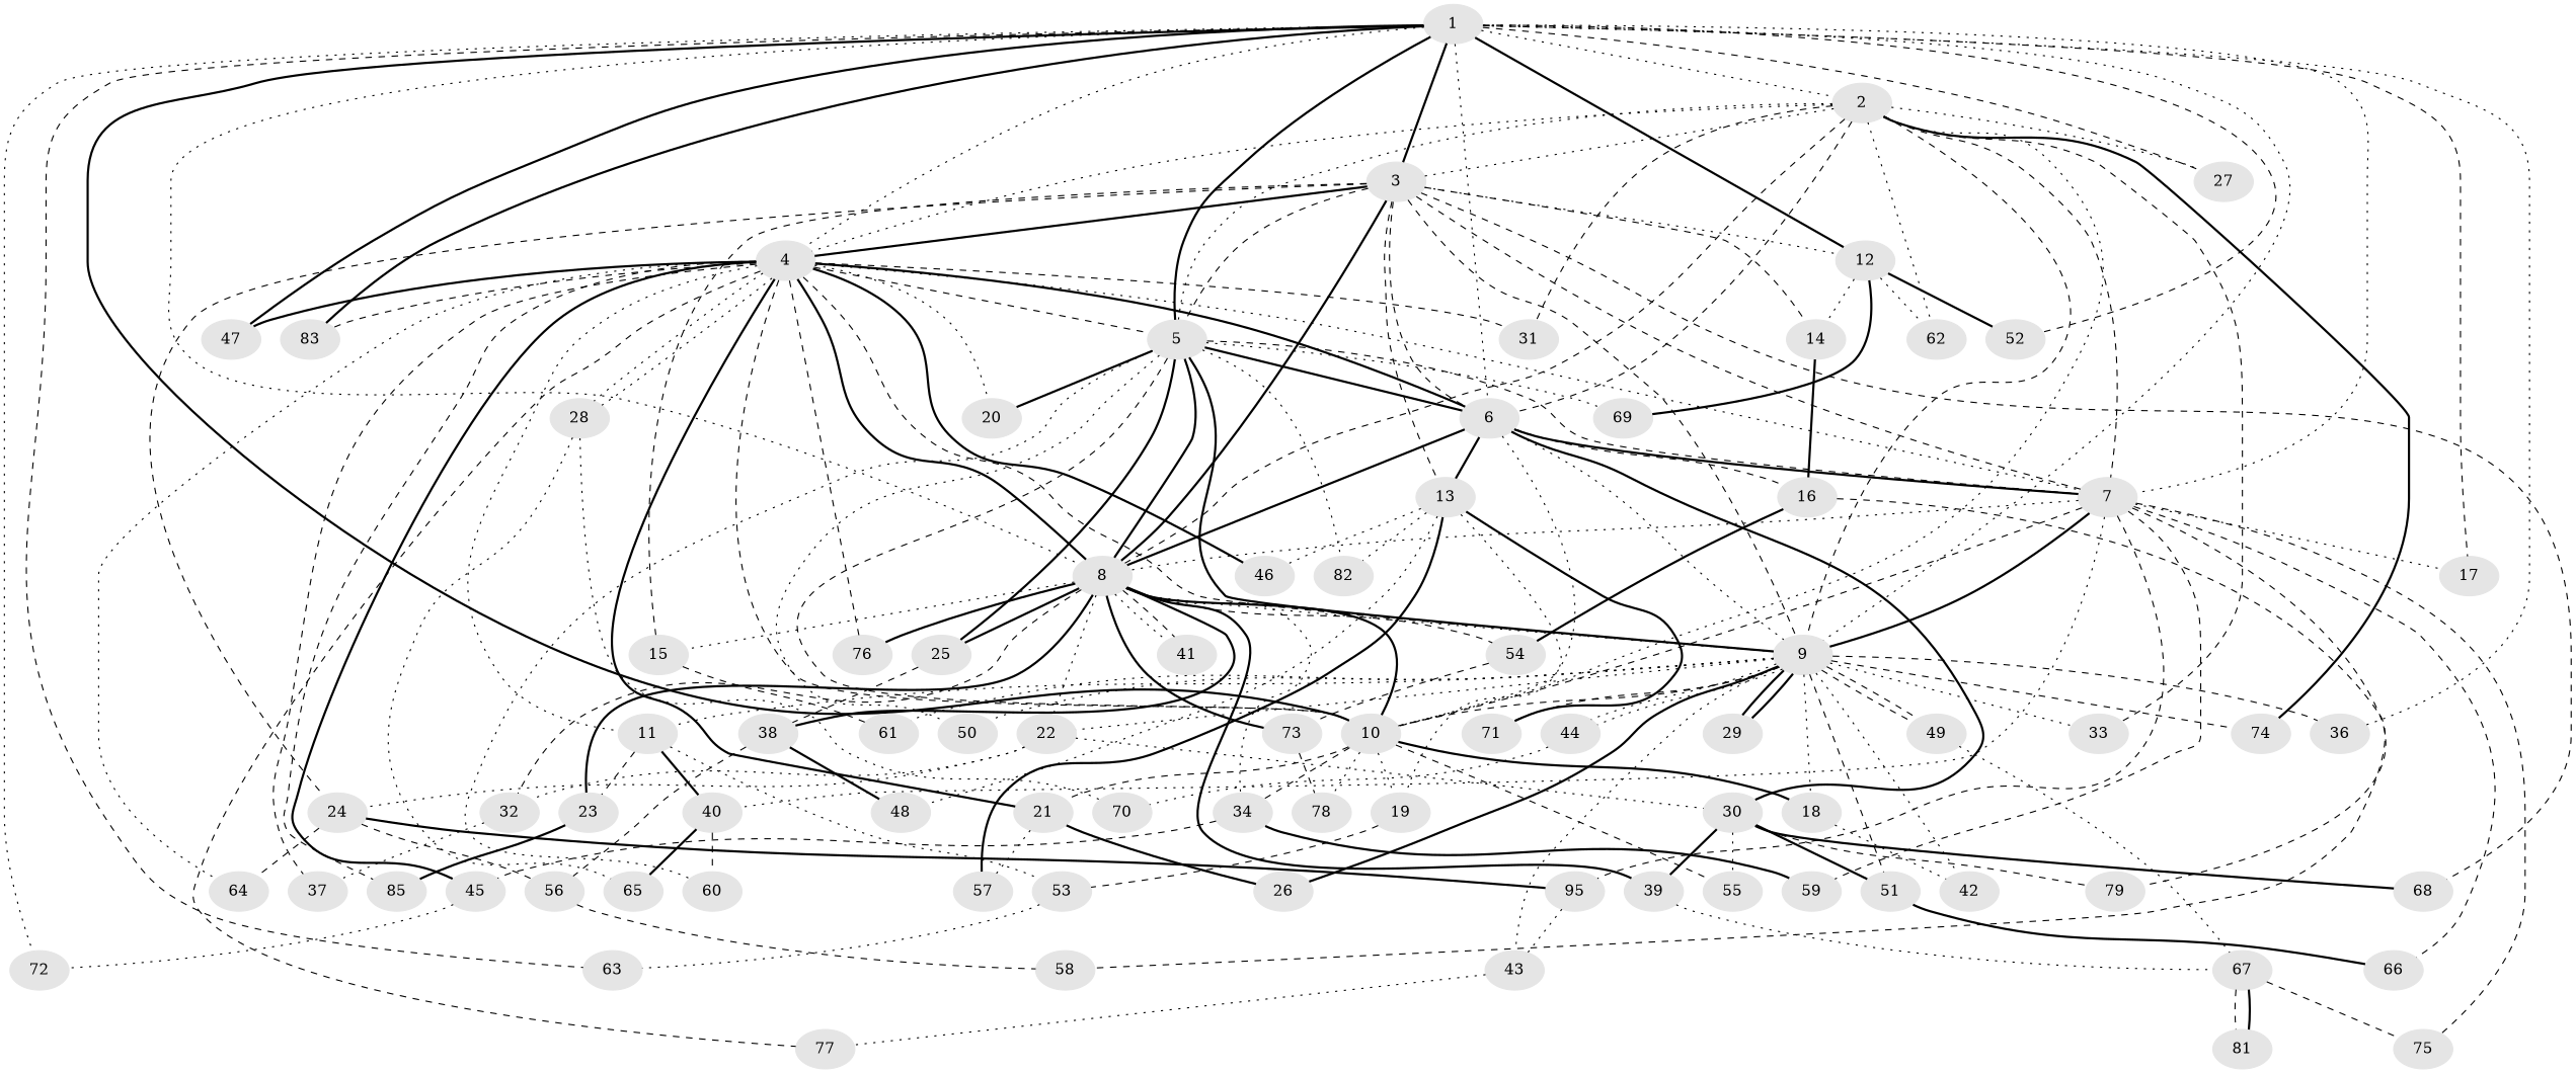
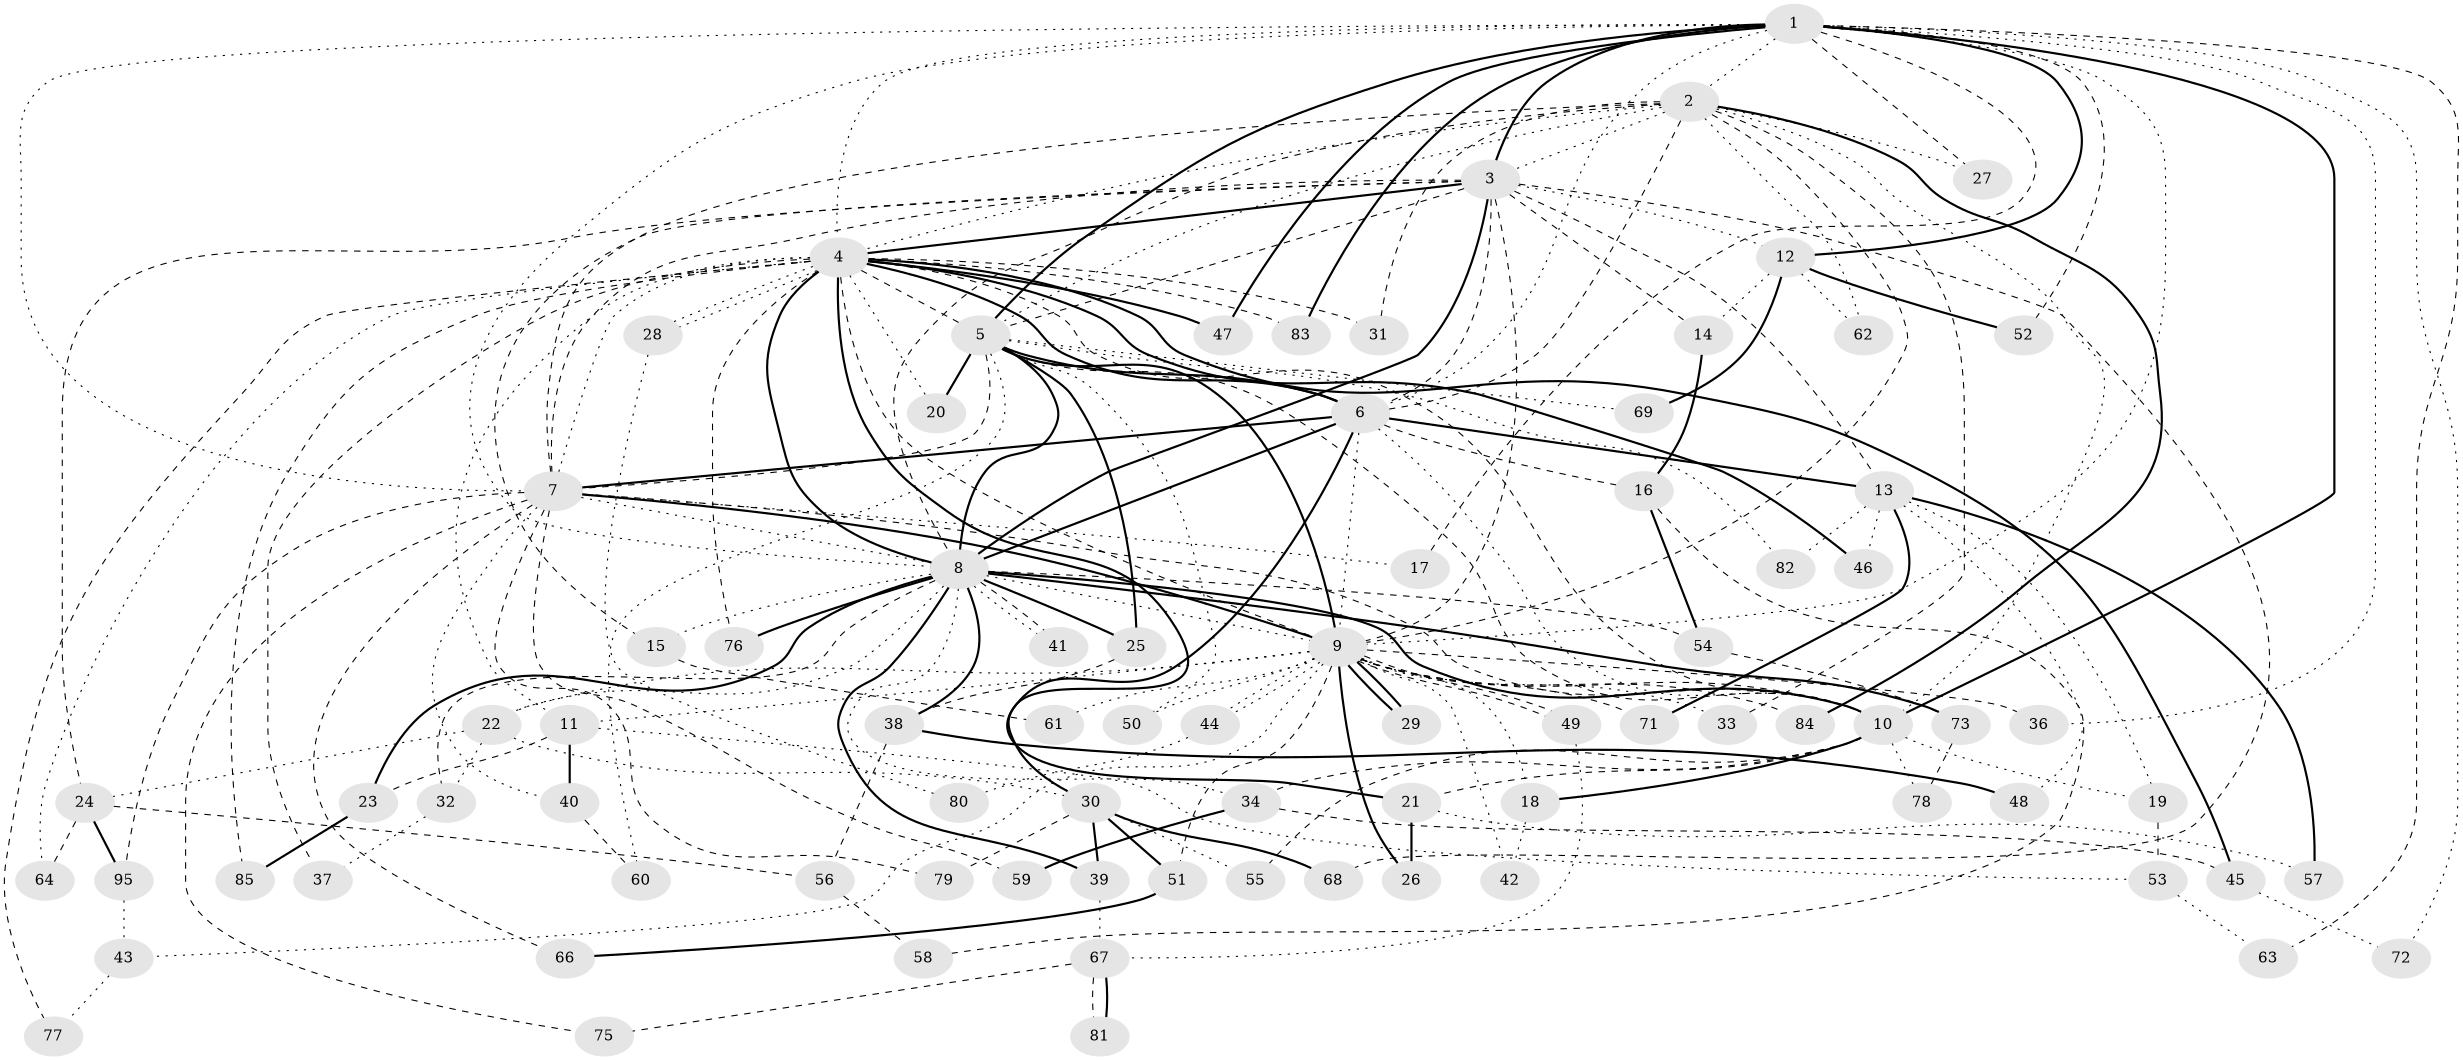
  graph {
    node [color=gray90 style=filled]
    edge [style=dotted]
    1
    2
    3
    4
    5
    6
    7
    8
    9
    10
    12
    17
    27
    36
    47
    52
    63
    72
    83
    31
    33
    62
-   74
+   74 [label=84]
    13
    14
    15
    24
    68
    11
    20
    21
    28
    37
    45
    46
    64
    76
    77
    n39 [label=85]
    25
    50
    60
    69
    82
    16
    30
    n47 [label=95]
    40
    59
    66
    75
    79
    22
    23
    32
    34
    38
    39
    41
    54
    73
    18
    26
    29
    42
    43
    44
    49
    51
    61
    71
    19
    55
    78
    48
    57
    56
    53
-   65
-   70
+   70 [label=80]
    58
    67
    81
    1 -- 2
    1 -- 3 [style=bold]
    1 -- 4
    1 -- 5 [style=bold]
    1 -- 6
    1 -- 7
    1 -- 8
    1 -- 9
    1 -- 10 [style=bold]
    1 -- 12 [style=bold]
    1 -- 17 [style=dashed]
    1 -- 27 [style=dashed]
    1 -- 36
    1 -- 47 [style=bold]
    1 -- 52 [style=dashed]
    1 -- 63 [style=dashed]
    1 -- 72
    1 -- 83 [style=bold]
    2 -- 3
    2 -- 4
    2 -- 5
    2 -- 6 [style=dashed]
    2 -- 7 [style=dashed]
    2 -- 8 [style=dashed]
    2 -- 9 [style=dashed]
    2 -- 10
    2 -- 27
    2 -- 31 [style=dashed]
    2 -- 33 [style=dashed]
    2 -- 62
    2 -- 74 [style=bold]
    3 -- 4 [style=bold]
    3 -- 5 [style=dashed]
    3 -- 6 [style=dashed]
    3 -- 7 [style=dashed]
    3 -- 8 [style=bold]
    3 -- 9 [style=dashed]
    3 -- 12
    3 -- 13 [style=dashed]
    3 -- 14 [style=dashed]
    3 -- 15 [style=dashed]
    3 -- 24 [style=dashed]
    3 -- 68 [style=dashed]
    4 -- 5 [style=dashed]
    4 -- 6 [style=bold]
    4 -- 7
    4 -- 8 [style=bold]
    4 -- 9 [style=dashed]
    4 -- 10 [style=dashed]
    4 -- 47 [style=bold]
    4 -- 83 [style=dashed]
    4 -- 31 [style=dashed]
    4 -- 11
    4 -- 20
    4 -- 21 [style=bold]
    4 -- 28
    4 -- 28
    4 -- 37 [style=dashed]
    4 -- 45 [style=bold]
    4 -- 46 [style=bold]
    4 -- 64
    4 -- 76 [style=dashed]
    4 -- 77 [style=dashed]
    4 -- n39 [style=dashed]
    5 -- 6 [style=bold]
    5 -- 7 [style=dashed]
    5 -- 8 [style=bold]
    5 -- 9 [style=bold]
    5 -- 10 [style=dashed]
    5 -- 20 [style=bold]
    5 -- 25 [style=bold]
    5 -- 50
    5 -- 60
    5 -- 69
    5 -- 82
    6 -- 7 [style=bold]
    6 -- 8 [style=bold]
    6 -- 9
    6 -- 10
    6 -- 13 [style=bold]
    6 -- 16 [style=dashed]
    6 -- 30 [style=bold]
    7 -- 8
    7 -- 9 [style=bold]
    7 -- 10 [style=dashed]
    7 -- 17
    7 -- n47 [style=dashed]
    7 -- 40
    7 -- 59 [style=dashed]
    7 -- 66 [style=dashed]
    7 -- 75 [style=dashed]
    7 -- 79 [style=dashed]
    8 -- 9
    8 -- 10 [style=bold]
    8 -- 15
    8 -- 76 [style=bold]
    8 -- 25 [style=bold]
    8 -- 22
    8 -- 23 [style=bold]
    8 -- 32 [style=dashed]
    8 -- 34
    8 -- 38 [style=bold]
    8 -- 39 [style=bold]
    8 -- 41
    8 -- 41 [style=dashed]
    8 -- 54 [style=dashed]
    8 -- 73 [style=bold]
    9 -- 10 [style=dashed]
    9 -- 36 [style=dashed]
    9 -- 33
    9 -- 74 [style=dashed]
    9 -- 11
    9 -- 50
    9 -- 22
    9 -- 18
    9 -- 26 [style=bold]
    9 -- 29 [style=bold]
    9 -- 29 [style=bold]
    9 -- 42
    9 -- 43
    9 -- 44
    9 -- 44
    9 -- 49 [style=dashed]
    9 -- 49 [style=dashed]
    9 -- 51 [style=dashed]
    9 -- 61
    9 -- 71 [style=dashed]
    10 -- 21 [style=dashed]
    10 -- 34 [style=dashed]
    10 -- 18 [style=bold]
    10 -- 19
    10 -- 55 [style=dashed]
    10 -- 78
    12 -- 52 [style=bold]
    12 -- 62
    12 -- 14
    12 -- 69 [style=bold]
    13 -- 46
    13 -- 82
    13 -- 71 [style=bold]
    13 -- 19
    13 -- 48
    13 -- 57 [style=bold]
    14 -- 16 [style=bold]
    15 -- 61 [style=dashed]
    24 -- 64 [style=dashed]
    24 -- n47 [style=bold]
    24 -- 56 [style=dashed]
    11 -- 40 [style=bold]
    11 -- 23 [style=dashed]
    11 -- 53
    21 -- 26 [style=bold]
    21 -- 57
-   28 -- 65
    28 -- 70
    45 -- 72
    25 -- 38 [style=dashed]
    16 -- 54 [style=bold]
    16 -- 58 [style=dashed]
    30 -- 68 [style=bold]
    30 -- 79 [style=dashed]
    30 -- 39 [style=bold]
    30 -- 51 [style=bold]
    30 -- 55
    n47 -- 43
    40 -- 60 [style=dashed]
-   40 -- 65 [style=bold]
    22 -- 24
    22 -- 30
    22 -- 32
    23 -- n39 [style=bold]
    32 -- 37
    34 -- 45 [style=dashed]
    34 -- 59 [style=bold]
    38 -- 48 [style=bold]
    38 -- 56 [style=dashed]
    39 -- 67
    54 -- 73 [style=dashed]
    73 -- 78 [style=dashed]
    18 -- 42
    43 -- 77
    44 -- 70
    49 -- 67
    51 -- 66 [style=bold]
    19 -- 53 [style=dashed]
    56 -- 58 [style=dashed]
    53 -- 63
    67 -- 75 [style=dashed]
    67 -- 81 [style=dashed]
    67 -- 81 [style=bold]
  }
